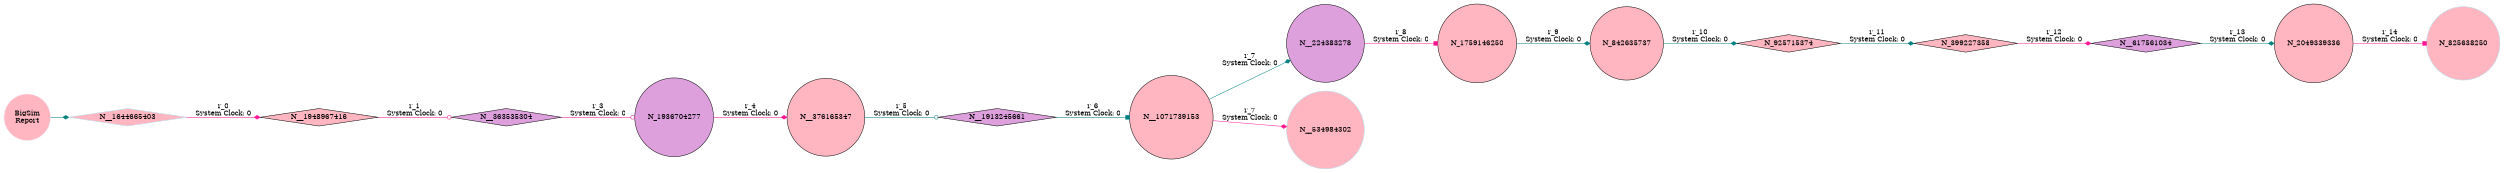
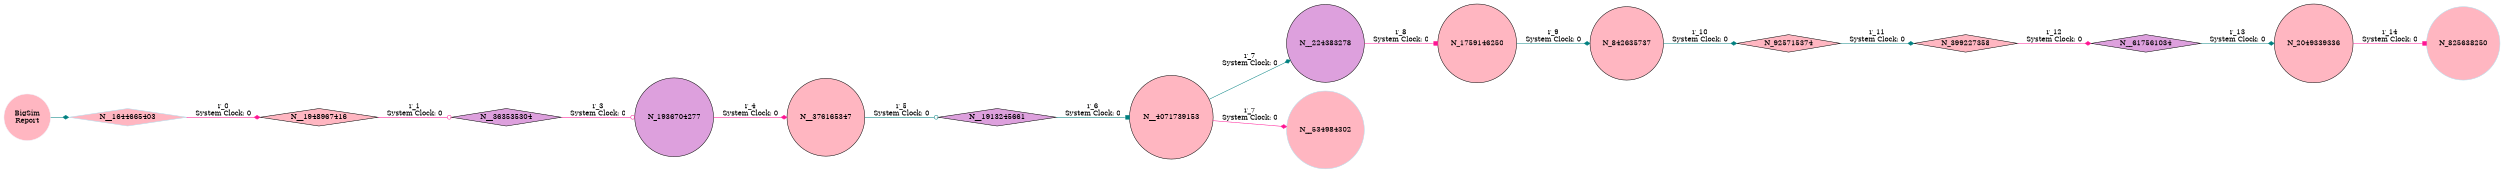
  digraph {
    rankdir=LR
    node [fillcolor=lightpink shape=circle style=filled]
    edge [arrowhead=diamond color=teal]
    n1 [color=aliceblue label="BigSim\nReport"]
    n2 [color=lightblue2 label=N__1644665403 shape=diamond]
    n3 [label=N__1948967416 shape=diamond]
    n4 [fillcolor=plum label=N__363535304 shape=diamond]
    n5 [fillcolor=plum label=N_1936704277]
    n6 [label=N__376165347]
    n7 [fillcolor=plum label=N__1913245661 shape=diamond]
-   n8 [label=N__1071739153]
+   n8 [label=N__4071739153]
    n9 [label=N_2049339336]
    n10 [color=lightblue2 label=N_825638250]
    n11 [fillcolor=plum label=N__224383278]
    n12 [color=lightblue2 label=N__534984302]
    n13 [label=N_1759146250]
    n14 [label=N_925715374 shape=diamond]
    n15 [label=N_399227358 shape=diamond]
    n16 [fillcolor=plum label=N__617561034 shape=diamond]
    n17 [label=N_842635737]
    n1 -> n2
    n2 -> n3 [color=deeppink label="r_0\nSystem Clock: 0"]
    n3 -> n4 [arrowhead=odot color=deeppink label="r_1\nSystem Clock: 0"]
    n4 -> n5 [arrowhead=odot color=deeppink label="r_3\nSystem Clock: 0"]
    n5 -> n6 [color=deeppink label="r_4\nSystem Clock: 0"]
    n6 -> n7 [arrowhead=odot label="r_5\nSystem Clock: 0"]
    n7 -> n8 [arrowhead=box label="r_6\nSystem Clock: 0"]
    n8 -> n11 [label="r_7\nSystem Clock: 0"]
    n8 -> n12 [color=deeppink label="r_7\nSystem Clock: 0"]
    n9 -> n10 [arrowhead=box color=deeppink label="r_14\nSystem Clock: 0"]
    n11 -> n13 [arrowhead=box color=deeppink label="r_8\nSystem Clock: 0"]
    n13 -> n17 [label="r_9\nSystem Clock: 0"]
    n14 -> n15 [label="r_11\nSystem Clock: 0"]
    n15 -> n16 [color=deeppink label="r_12\nSystem Clock: 0"]
    n16 -> n9 [label="r_13\nSystem Clock: 0"]
    n17 -> n14 [label="r_10\nSystem Clock: 0"]
  }
